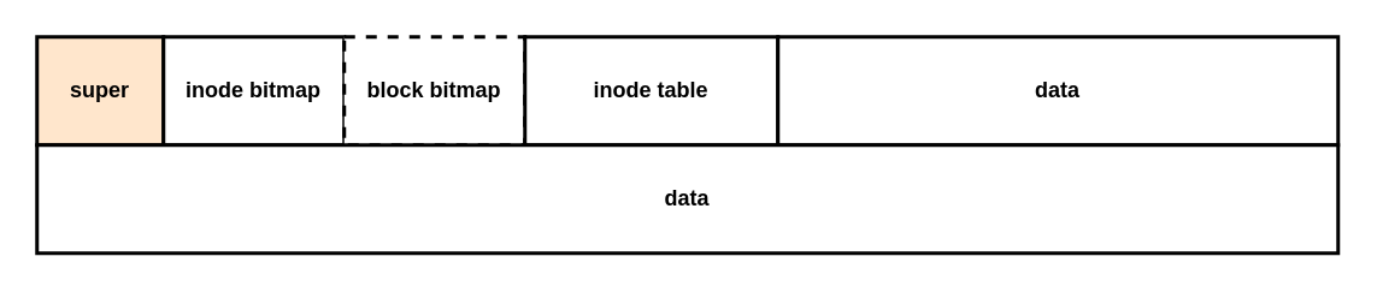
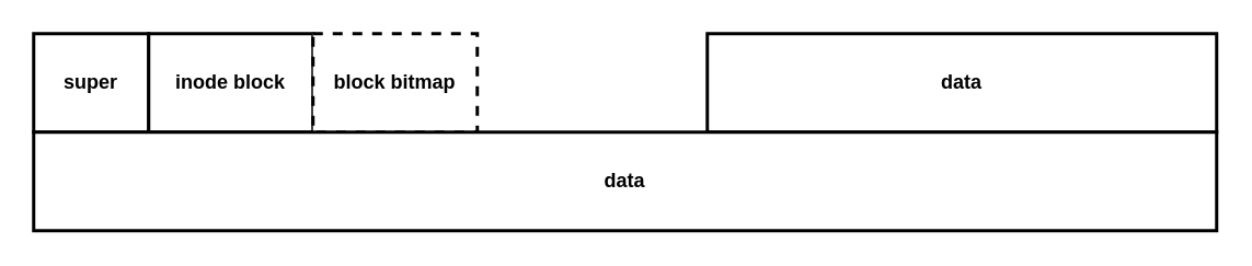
  <mxCell id="0" />
  <mxCell id="1" parent="0" />
- <mxCell id="2" value="&lt;b&gt;super&lt;/b&gt;" style="rounded=0;whiteSpace=wrap;html=1;strokeWidth=2;fillColor=#ffe6cc;" parent="1" vertex="1"><mxGeometry x="20" y="20" width="70" height="60" as="geometry" /></mxCell>
- <mxCell id="3" value="&lt;b&gt;inode bitmap&lt;/b&gt;" style="rounded=0;whiteSpace=wrap;html=1;strokeWidth=2;" parent="1" vertex="1"><mxGeometry x="90" y="20" width="100" height="60" as="geometry" /></mxCell>
+ <mxCell id="2" value="&lt;b&gt;super&lt;/b&gt;" style="rounded=0;whiteSpace=wrap;html=1;strokeWidth=2;" parent="1" vertex="1"><mxGeometry x="20" y="20" width="70" height="60" as="geometry" /></mxCell>
+ <mxCell id="3" value="&lt;b&gt;inode block&lt;/b&gt;" style="rounded=0;whiteSpace=wrap;html=1;strokeWidth=2;" parent="1" vertex="1"><mxGeometry x="90" y="20" width="100" height="60" as="geometry" /></mxCell>
  <mxCell id="4" value="&lt;b&gt;block bitmap&lt;/b&gt;" style="rounded=0;whiteSpace=wrap;html=1;strokeWidth=2;dashed=1;" parent="1" vertex="1"><mxGeometry x="190" y="20" width="100" height="60" as="geometry" /></mxCell>
- <mxCell id="5" value="&lt;b&gt;inode table&lt;/b&gt;" style="rounded=0;whiteSpace=wrap;html=1;strokeWidth=2;" parent="1" vertex="1"><mxGeometry x="290" y="20" width="140" height="60" as="geometry" /></mxCell>
  <mxCell id="6" value="&lt;b&gt;data&lt;/b&gt;" style="rounded=0;whiteSpace=wrap;html=1;strokeWidth=2;" parent="1" vertex="1"><mxGeometry x="430" y="20" width="310" height="60" as="geometry" /></mxCell>
  <mxCell id="7" value="&lt;b&gt;data&lt;/b&gt;" style="rounded=0;whiteSpace=wrap;html=1;strokeWidth=2;" parent="1" vertex="1"><mxGeometry x="20" y="80" width="720" height="60" as="geometry" /></mxCell>
